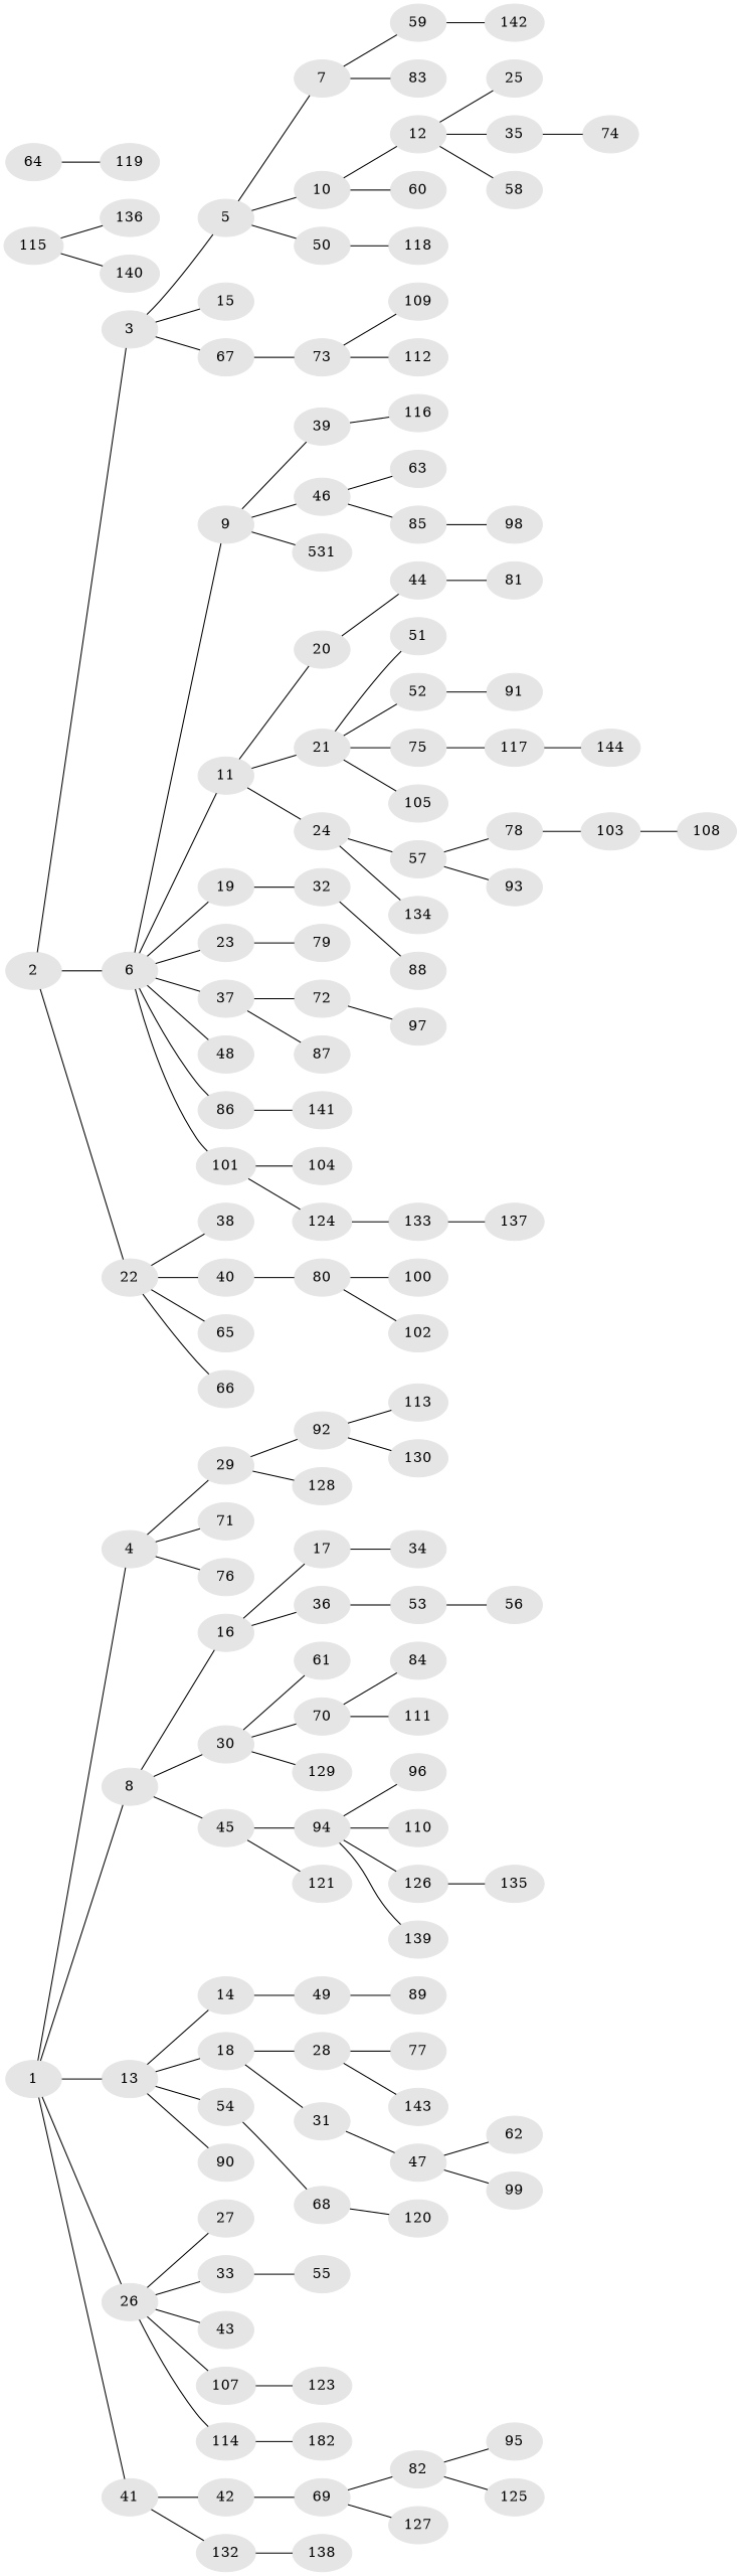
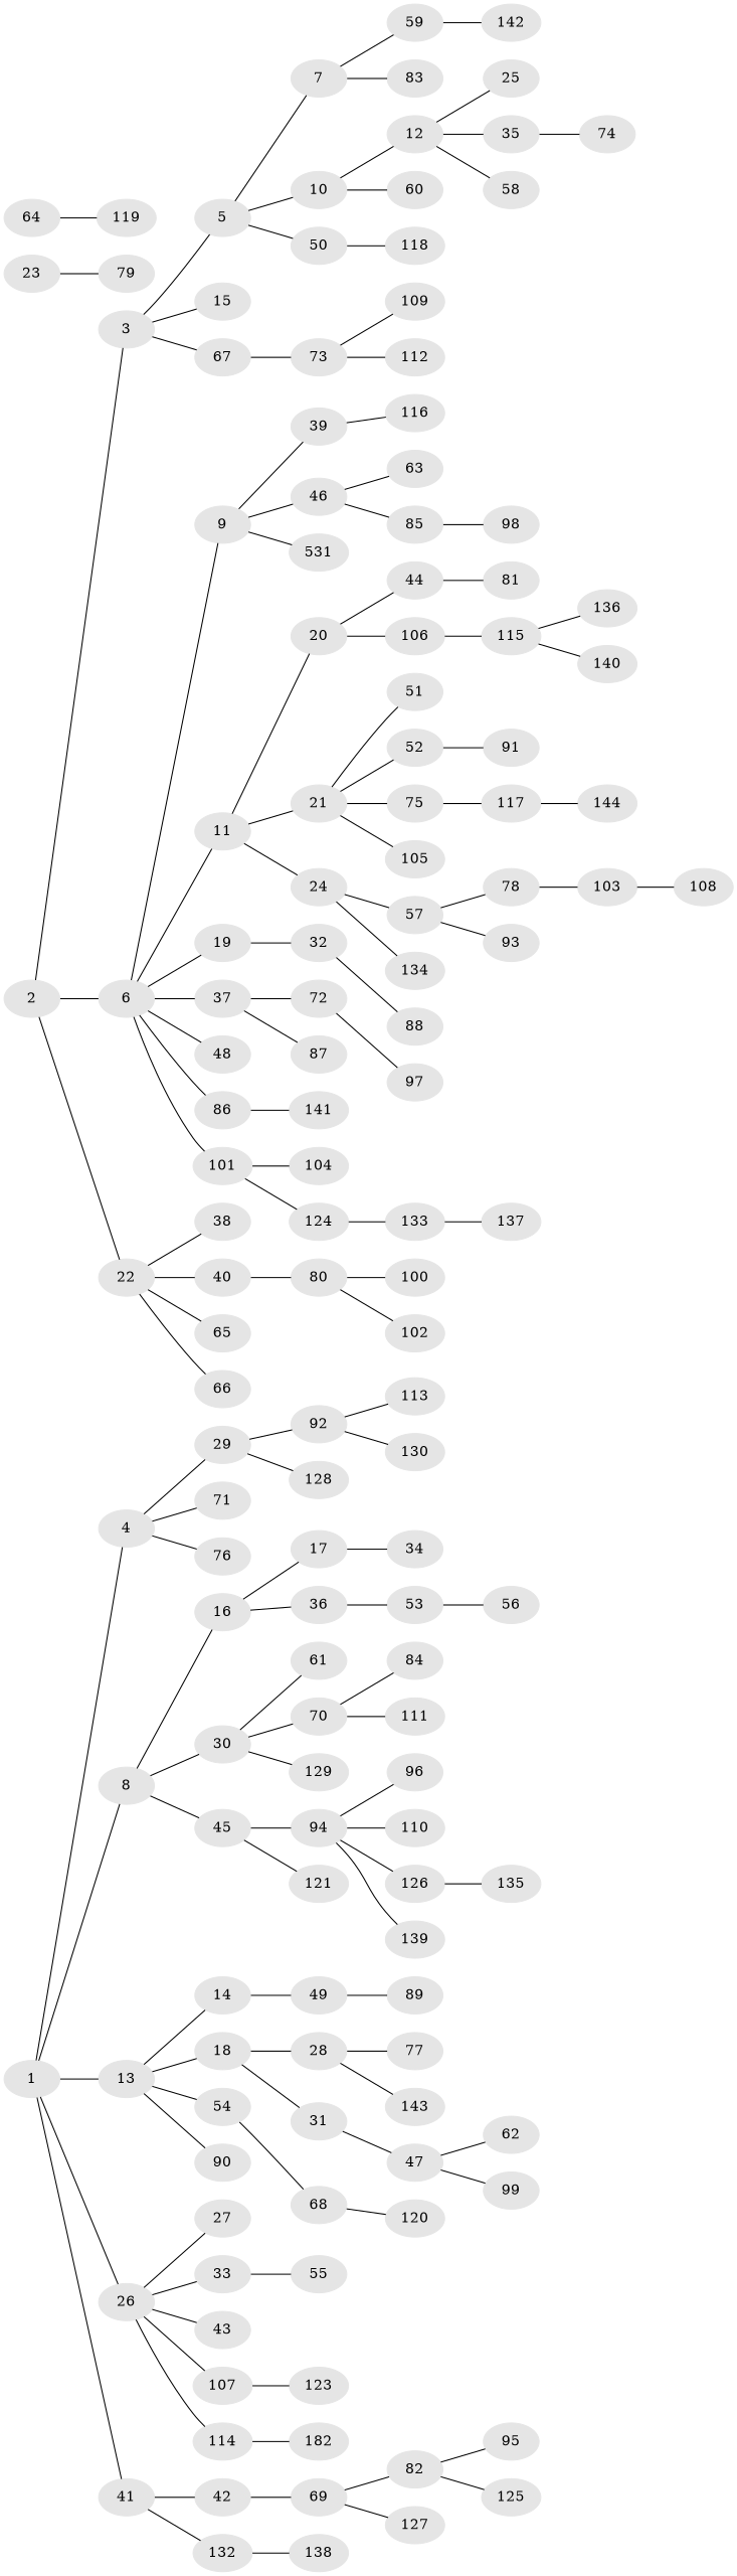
  graph {
    rankdir=LR
    node [color=gray90 style=filled]
    1
    4
    8
    13
    26
    41
    2
    3
    6
    22
    29
    71
    76
    16
    30
    45
    14
    18
    54
    90
    27
    33
    43
    107
    114
    42
    132
    5
    15
    67
    9
    11
    19
    23
    37
    48
    86
    101
    38
    40
    65
    66
    7
    10
    50
    73
    92
    128
    59
    83
    12
    60
    118
    39
    46
    n56 [label=531]
    20
    21
    24
    32
    79
    72
    87
    141
    104
    124
    142
    17
    36
    61
    70
    129
    94
    121
    116
    63
    85
    25
    35
    58
    44
+   106
    51
    52
    75
    105
    57
    134
    74
    49
    28
    31
    68
    89
    34
    53
    77
    143
    47
    88
    81
    115
    91
    117
    80
    78
    93
    55
    123
    n110 [label=182]
    113
    130
    84
    111
    62
    99
    56
    97
    100
    102
    69
    138
    82
    127
    96
    110
    126
    139
    98
    64
    119
    120
    103
    109
    112
    95
    125
    144
    108
    135
    133
    136
    140
    137
    1 -- 4
    1 -- 8
    1 -- 13
    1 -- 26
    1 -- 41
    4 -- 29
    4 -- 71
    4 -- 76
    8 -- 16
    8 -- 30
    8 -- 45
    13 -- 14
    13 -- 18
    13 -- 54
    13 -- 90
    26 -- 27
    26 -- 33
    26 -- 43
    26 -- 107
    26 -- 114
    41 -- 42
    41 -- 132
    2 -- 3
    2 -- 6
    2 -- 22
    3 -- 5
    3 -- 15
    3 -- 67
    6 -- 9
    6 -- 11
    6 -- 19
-   6 -- 23
    6 -- 37
    6 -- 48
    6 -- 86
    6 -- 101
    22 -- 38
    22 -- 40
    22 -- 65
    22 -- 66
    29 -- 92
    29 -- 128
    16 -- 17
    16 -- 36
    30 -- 61
    30 -- 70
    30 -- 129
    45 -- 94
    45 -- 121
    14 -- 49
    18 -- 28
    18 -- 31
    54 -- 68
    33 -- 55
    107 -- 123
    114 -- n110
    42 -- 69
    132 -- 138
    5 -- 7
    5 -- 10
    5 -- 50
    67 -- 73
    9 -- 39
    9 -- 46
    9 -- n56
    11 -- 20
    11 -- 21
    11 -- 24
    19 -- 32
    23 -- 79
    37 -- 72
    37 -- 87
    86 -- 141
    101 -- 104
    101 -- 124
    40 -- 80
    7 -- 59
    7 -- 83
    10 -- 12
    10 -- 60
    50 -- 118
    73 -- 109
    73 -- 112
    92 -- 113
    92 -- 130
    59 -- 142
    12 -- 25
    12 -- 35
    12 -- 58
    39 -- 116
    46 -- 63
    46 -- 85
    20 -- 44
+   20 -- 106
    21 -- 51
    21 -- 52
    21 -- 75
    21 -- 105
    24 -- 57
    24 -- 134
    32 -- 88
    72 -- 97
    124 -- 133
    17 -- 34
    36 -- 53
    70 -- 84
    70 -- 111
    94 -- 96
    94 -- 110
    94 -- 126
    94 -- 139
    85 -- 98
    35 -- 74
    44 -- 81
+   106 -- 115
    52 -- 91
    75 -- 117
    57 -- 78
    57 -- 93
    49 -- 89
    28 -- 77
    28 -- 143
    31 -- 47
    68 -- 120
    53 -- 56
    47 -- 62
    47 -- 99
    115 -- 136
    115 -- 140
    117 -- 144
    80 -- 100
    80 -- 102
    78 -- 103
    69 -- 82
    69 -- 127
    82 -- 95
    82 -- 125
    126 -- 135
    64 -- 119
    103 -- 108
    133 -- 137
  }
